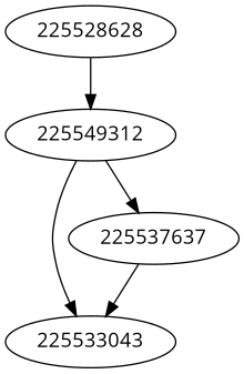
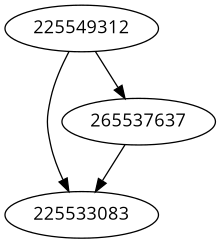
  strict digraph {
    fontname="Open Sans"
    node [fontname="Open Sans"]
    edge [fontname="Open Sans"]
    n1 [label=225549312]
-   225528628
-   225533083 [label=225533043]
-   225537637
+   225533083
+   225537637 [label=265537637]
    n1 -> 225533083
    n1 -> 225537637
-   225528628 -> n1
    225537637 -> 225533083
  }
